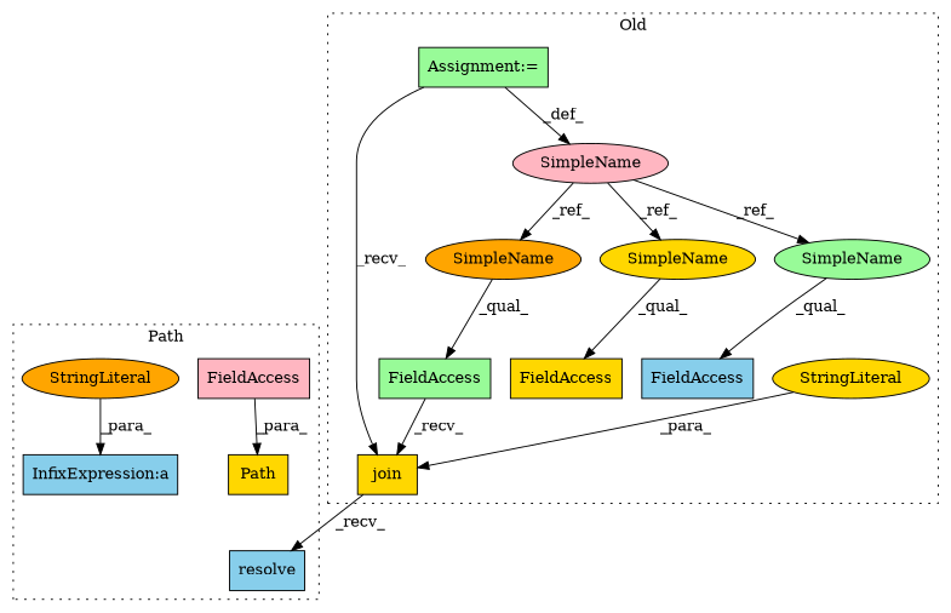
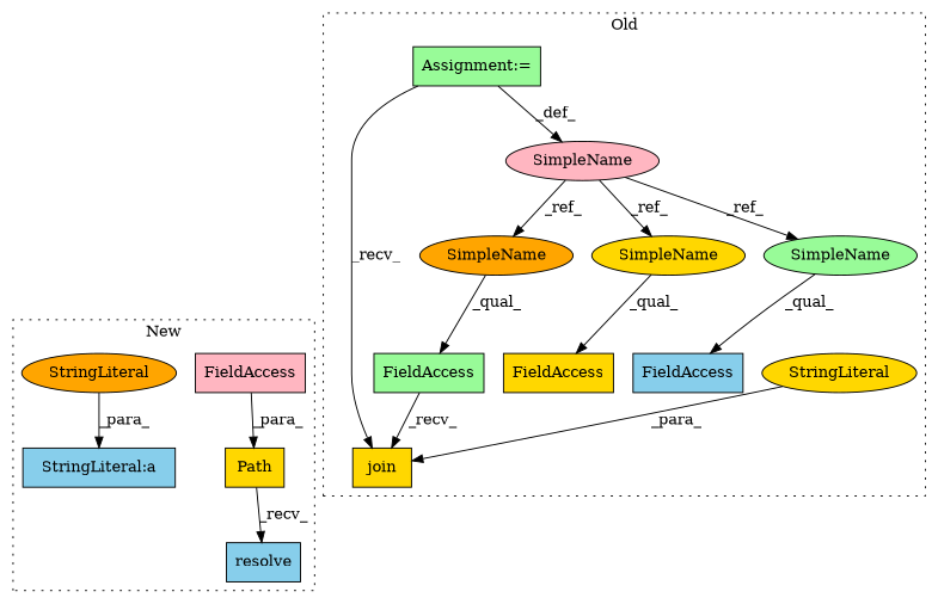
  digraph {
    node [a=22 fillcolor=gold l=2 s=547 shape=box style=filled]
    n1 [a=32 l="5,1" label=join s="526,608"]
    n2 [fillcolor=palegreen l=7 label=FieldAccess s=518]
    n3 [a=45 l=15 label=StringLiteral s=581 shape=ellipse]
    n4 [a=42 fillcolor=lightpink label=SimpleName s=412 shape=ellipse]
    n5 [l=7 label=FieldAccess]
    n6 [fillcolor=skyblue l=7 label=FieldAccess s=531]
    n7 [a=7 fillcolor=palegreen label="Assignment:=" s=412]
    n8 [a=42 fillcolor=orange label=SimpleName s=518 shape=ellipse]
    n9 [a=42 label=SimpleName shape=ellipse]
    n10 [a=42 fillcolor=palegreen label=SimpleName s=531 shape=ellipse]
    n11 [a=32 fillcolor=skyblue l=9 label=resolve s=531]
    n12 [a=32 l="5,1" label=Path s="516,529"]
    n13 [fillcolor=lightpink l=8 label=FieldAccess s=521]
-   n14 [a=27 fillcolor=skyblue l=3 label="InfixExpression:a"]
+   n14 [a=27 fillcolor=skyblue l=3 label="StringLiteral:a"]
    n15 [a=45 fillcolor=orange l=6 label=StringLiteral s=550 shape=ellipse]
    subgraph cluster_1 {
      label=Old
      style=dotted
      n1
      n2
      n3
      n4
      n5
      n6
      n7
      n8
      n9
      n10
    }
    subgraph cluster_2 {
-     label=Path
+     label=New
      style=dotted
      n11
      n12
      n13
      n14
      n15
    }
    n2 -> n1 [label=_recv_]
    n3 -> n1 [label=_para_]
    n4 -> n8 [label=_ref_]
    n4 -> n9 [label=_ref_]
    n4 -> n10 [label=_ref_]
    n7 -> n1 [label=_recv_]
    n7 -> n4 [label=_def_]
    n8 -> n2 [label=_qual_]
    n9 -> n5 [label=_qual_]
    n10 -> n6 [label=_qual_]
-   n1 -> n11 [label=_recv_]
+   n12 -> n11 [label=_recv_]
    n13 -> n12 [label=_para_]
    n15 -> n14 [label=_para_]
  }
